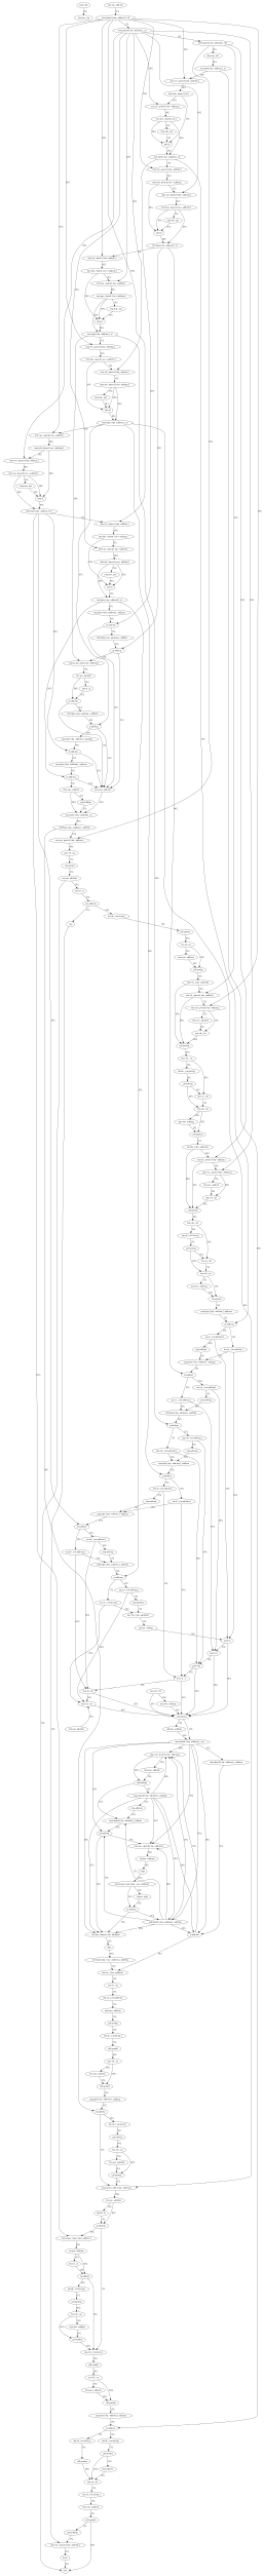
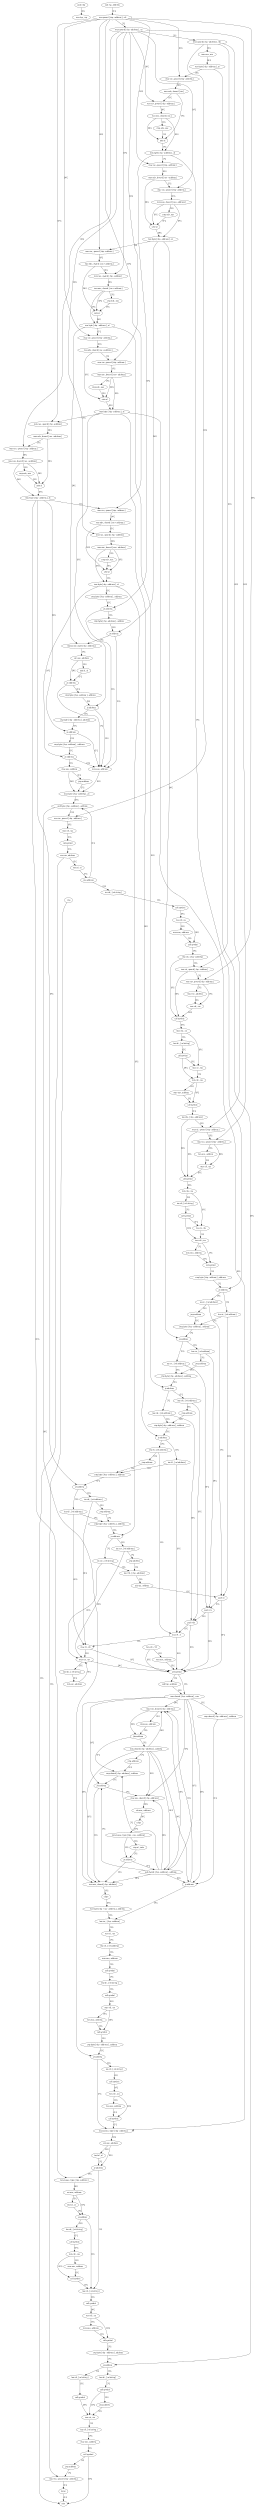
  digraph {
    fontname=Ubuntu
    node [fontname=Ubuntu]
    edge [fontname=Ubuntu]
    n1 [label="push rbp"]
    n2 [label="mov rbp , rsp"]
    n3 [label="sub rsp , address"]
    n4 [label="mov qword [ rbp - address ] , rdi"]
    n5 [label="mov qword [ rbp - address ] , rsi"]
    n6 [label="mov rax , qword [ rbp - address ]"]
    n7 [label="mov rax , qword [ rbp - address ]"]
    n8 [label="mov rax , qword [ rbp - address ]"]
    n9 [label="mov rax , qword [ rbp - address ]"]
    n10 [label="mov rax , qword [ rbp - address ]"]
    n11 [label="mov rax , qword [ rbp - address ]"]
    n12 [label="mov rax , qword [ rbp - address ]"]
    n13 [label="mov qword [ rbp - address ] , rdx"]
    n14 [label="mov rax , qword [ rbp - address ]"]
    n15 [label="mov rax , qword [ rbp - address ]"]
    n16 [label="mov rax , qword [ rbp - address ]"]
    n17 [label="mov rax , qword [ rbp - address ]"]
    n18 [label="mov rax , qword [ rbp - address ]"]
    n19 [label="mov rax , qword [ rbp - address ]"]
    n20 [label="mov rax , qword [ rbp - address ]"]
    n21 [label="mov edx , dword [ rax ]"]
    n22 [label="mov edx , dword [ rax + address ]"]
    n23 [label="mov edx , dword [ rax + address ]"]
    n24 [label="mov edx , dword [ rax + address ]"]
    n25 [label="mov edx , dword [ rax + address ]"]
    n26 [label="mov edx , dword [ rax + address ]"]
    n27 [label="mov ecx , address"]
    n28 [label="mov rdi , rax"]
    n29 [label="mov eax , ecx"]
    n30 [label="mov rsi , qword [ rbp - address ]"]
    n31 [label="mov rsi , qword [ rbp - address ]"]
    n32 [label="mov rax , qword [ rbp - address ]"]
    n33 [label="mov eax , dword [ rax ]"]
    n34 [label="mov eax , dword [ rax + address ]"]
    n35 [label="mov eax , dword [ rax + address ]"]
    n36 [label="mov eax , dword [ rax + address ]"]
    n37 [label="mov eax , dword [ rax + address ]"]
    n38 [label="mov eax , dword [ rax + address ]"]
    n39 [label="mov ecx , address"]
    n40 [label="mov rdi , rax"]
    n41 [label="mov byte [ rbp - address ] , al"]
    n42 [label="call symbol"]
    n43 [label="call symbol"]
    n44 [label="mov rdi , rax"]
    n45 [label="je address"]
    n46 [label="lea rdi , [ rel string ]"]
    n47 [label="lea rdi , [ rel string ]"]
    n48 [label="sete al"]
    n49 [label="mov byte [ rbp - address ] , al"]
    n50 [label="cmp edx , eax"]
    n51 [label="je address"]
    n52 [label="je address"]
    n53 [label="mov eax , address"]
    n54 [label="cmp byte [ rbp - address ] , address"]
    n55 [label="lea rsi , [ rel address ]"]
    n56 [label="lea rsi , [ rel address ]"]
    n57 [label="sete al"]
    n58 [label="mov byte [ rbp - address ] , al"]
    n59 [label="cmp edx , eax"]
    n60 [label="je address"]
    n61 [label="je address"]
    n62 [label="movzx eax , byte [ rbp - address ]"]
    n63 [label="lea rcx , [ rel address ]"]
    n64 [label="lea rcx , [ rel address ]"]
    n65 [label="sete al"]
    n66 [label="mov byte [ rbp - address ] , al"]
    n67 [label="cmp edx , eax"]
    n68 [label="je address"]
    n69 [label="xor eax , address"]
    n70 [label="lea rdx , [ rel address ]"]
    n71 [label="lea rdx , [ rel address ]"]
    n72 [label="sete al"]
    n73 [label="mov byte [ rbp - address ] , al"]
    n74 [label="cmp edx , eax"]
    n75 [label="je address"]
    n76 [label="je address"]
    n77 [label="movzx eax , byte [ rbp - address ]"]
    n78 [label="cmp byte [ rbp - address ] , address"]
    n79 [label="lea r8 , [ rel address ]"]
    n80 [label="lea r8 , [ rel address ]"]
    n81 [label="xor eax , address"]
    n82 [label="sete al"]
    n83 [label="mov byte [ rbp - address ] , al"]
    n84 [label="cmp edx , eax"]
    n85 [label="je address"]
    n86 [label="je address"]
    n87 [label="movzx eax , byte [ rbp - address ]"]
    n88 [label="cmp byte [ rbp - address ] , address"]
    n89 [label="lea rdi , [ rel address ]"]
    n90 [label="lea rdi , [ rel address ]"]
    n91 [label="xor eax , address"]
    n92 [label="sete al"]
    n93 [label="mov byte [ rbp - address ] , al"]
    n94 [label="cmp edx , eax"]
    n95 [label="cmp byte [ rbp - address ] , address"]
    n96 [label="je address"]
    n97 [label="je address"]
    n98 [label="mov eax , address"]
    n99 [label="lea rax , [ rel string ]"]
    n100 [label="lea rax , [ rel address ]"]
    n101 [label="mov byte [ rbp - address ] , al"]
    n102 [label="and byte [ rbp - address ] , address"]
    n103 [label="je address"]
    n104 [label="test al , al"]
    n105 [label="je address"]
    n106 [label=cmp]
    n107 [label="mov rbx , qword [ rbp - address ]"]
    n108 [label=leave]
    n109 [label=retn]
    n110 [label="lea rdi , [ rel string ]"]
    n111 [label="call symbol"]
    n112 [label="mov rdi , rax"]
    n113 [label="mov eax , address"]
    n114 [label="call symbol"]
    n115 [label="lea rdx , [ rbp - address ]"]
    n116 [label="mov rbx , rax"]
    n117 [label="lea rdi , [ rel string ]"]
    n118 [label="mov rsi , rbx"]
    n119 [label="call symbol"]
    n120 [label="mov rdi , rax"]
    n121 [label="mov eax , address"]
    n122 [label="call symbol"]
    n123 [label="lea rdx , [ rbp - address ]"]
    n124 [label="mov rbx , rax"]
    n125 [label="lea rdi , [ rel string ]"]
    n126 [label="mov rsi , rbx"]
    n127 [label="call symbol"]
    n128 [label="mov rdi , rax"]
    n129 [label="mov eax , address"]
    n130 [label="call symbol"]
    n131 [label="cmp byte [ rbp - address ] , address"]
    n132 [label="cmp byte [ rbp - address ] , address"]
    n133 [label="push rsi"]
    n134 [label="jmp address"]
    n135 [label="push rcx"]
    n136 [label="call symbol"]
    n137 [label="cmp byte [ rbp - address ] , address"]
    n138 [label="cmp byte [ rbp - address ] , address"]
    n139 [label="push rdx"]
    n140 [label="jmp address"]
    n141 [label="cmp byte [ rbp - address ] , address"]
    n142 [label="mov r9 , r8"]
    n143 [label="jmp address"]
    n144 [label="jmp address"]
    n145 [label="cmp byte [ rbp - address ] , address"]
    n146 [label="mov r8 , rdi"]
    n147 [label="jmp address"]
    n148 [label="cmp byte [ rbp - address ] , address"]
    n149 [label="mov rcx , rax"]
    n150 [label="jmp address"]
    n151 [label="lea rdi , [ rel string ]"]
    n152 [label="call symbol"]
    n153 [label="xor eax , address"]
    n154 [label="test al , al"]
    n155 [label="jne address"]
    n156 [label="lea r10 , [ rbp - address ]"]
    n157 [label="sub rsp , address"]
+   n158 [label="lea rdx , [ rel string ]"]
    n159 [label="jmp address"]
    n160 [label="lea rax , [ rbp - address ]"]
    n161 [label="mov rsi , rax"]
    n162 [label="lea rdi , [ rel address ]"]
    n163 [label="mov eax , address"]
    n164 [label="call symbol"]
    n165 [label="lea rdi , [ rel string ]"]
    n166 [label="call symbol"]
    n167 [label="mov rdi , rax"]
    n168 [label="mov eax , address"]
    n169 [label="call symbol"]
    n170 [label="cmp byte [ rbp - address ] , address"]
    n171 [label="call symbol"]
    n172 [label="test al , al"]
    n173 [label="je address"]
    n174 [label="mov rdi , rax"]
    n175 [label="mov eax , dword [ rbp - address ]"]
    n176 [label="cmp eax , address"]
    n177 [label="jbe address"]
    n178 [label="cmp dword [ rbp - address ] , address"]
    n179 [label="mov dword [ rbp - address ] , address"]
    n180 [label="jle address"]
    n181 [label="js address"]
    n182 [label="mov eax , dword [ rbp - address ]"]
    n183 [label="mov eax , dword [ rbp - address ]"]
    n184 [label="jmp address"]
    n185 [label="sub dword [ rbp - address ] , address"]
    n186 [label=cdqe]
    n187 [label="sub eax , address"]
    n188 [label="add rsp , address"]
    n189 [label="mov dword [ rbp - address ] , eax"]
    n190 [label="mov esi , address"]
    n191 [label="mov rdi , r10"]
    n192 [label="mov eax , address"]
    n193 [label="cmp dword [ rbp - address ] , address"]
    n194 [label="lea rdi , [ rel string ]"]
    n195 [label="call symbol"]
    n196 [label="mov rdi , rax"]
    n197 [label="test al , al"]
    n198 [label="je address"]
    n199 [label="mov eax , address"]
    n200 [label="call symbol"]
    n201 [label="mov byte [ rbp + rax - address ] , address"]
    n202 [label=cdqe]
    n203 [label="mov eax , address"]
    n204 [label="call symbol"]
    n205 [label="cmp byte [ rbp - address ] , address"]
    n206 [label="call symbol"]
    n207 [label="call symbol"]
    n208 [label="mov rsi , rax"]
    n209 [label="jmp address"]
    n210 [label="lea rdi , [ rel string ]"]
    n211 [label="call symbol"]
    n212 [label="mov rdi , rax"]
    n213 [label="movzx eax , byte [ rbp + rax - address ]"]
    n214 [label="cmp al , sete"]
    n215 [label="je address"]
    n216 [label="lea rdi , [ rel string ]"]
    n217 [label="mov eax , address"]
    n218 [label="mov eax , address"]
    n219 [label="call symbol"]
    n220 [label="call symbol"]
    n221 [label="jmp address"]
    n1 -> n2 [label=CFG]
    n3 -> n4 [label=CFG]
    n4 -> n5 [label=CFG]
    n4 -> n6 [label=DFG]
    n4 -> n7 [label=DFG]
    n4 -> n8 [label=DFG]
    n4 -> n9 [label=DFG]
    n4 -> n10 [label=DFG]
    n4 -> n11 [label=DFG]
    n4 -> n12 [label=DFG]
    n5 -> n13 [label=CFG]
    n5 -> n14 [label=DFG]
    n5 -> n15 [label=DFG]
    n5 -> n16 [label=DFG]
    n5 -> n17 [label=DFG]
    n5 -> n18 [label=DFG]
    n5 -> n19 [label=DFG]
    n5 -> n20 [label=DFG]
    n6 -> n21 [label=DFG]
    n7 -> n22 [label=DFG]
    n8 -> n23 [label=DFG]
    n9 -> n24 [label=DFG]
    n10 -> n25 [label=DFG]
    n11 -> n26 [label=DFG]
    n12 -> n27 [label=CFG]
    n12 -> n28 [label=DFG]
    n13 -> n29 [label=CFG]
    n13 -> n30 [label=DFG]
    n13 -> n31 [label=DFG]
    n13 -> n32 [label=DFG]
    n14 -> n33 [label=DFG]
    n15 -> n34 [label=DFG]
    n16 -> n35 [label=DFG]
    n17 -> n36 [label=DFG]
    n18 -> n37 [label=DFG]
    n19 -> n38 [label=DFG]
    n20 -> n39 [label=CFG]
    n20 -> n40 [label=DFG]
    n21 -> n14 [label=CFG]
    n21 -> n48 [label=DFG]
    n22 -> n15 [label=CFG]
    n22 -> n57 [label=DFG]
    n23 -> n16 [label=CFG]
    n23 -> n65 [label=DFG]
    n24 -> n17 [label=CFG]
    n24 -> n72 [label=DFG]
    n25 -> n18 [label=CFG]
    n25 -> n82 [label=DFG]
    n26 -> n19 [label=CFG]
    n26 -> n92 [label=DFG]
    n27 -> n28 [label=CFG]
    n28 -> n42 [label=DFG]
    n29 -> n41 [label=DFG]
    n30 -> n12 [label=CFG]
    n30 -> n42 [label=DFG]
    n31 -> n20 [label=CFG]
    n31 -> n43 [label=DFG]
    n32 -> n44 [label=DFG]
    n33 -> n48 [label=DFG]
    n33 -> n49 [label=DFG]
    n33 -> n50 [label=CFG]
    n34 -> n57 [label=DFG]
    n34 -> n58 [label=DFG]
    n34 -> n59 [label=CFG]
    n35 -> n65 [label=DFG]
    n35 -> n66 [label=DFG]
    n35 -> n67 [label=CFG]
    n36 -> n72 [label=DFG]
    n36 -> n73 [label=DFG]
    n36 -> n74 [label=CFG]
    n37 -> n82 [label=DFG]
    n37 -> n83 [label=DFG]
    n37 -> n84 [label=CFG]
    n38 -> n92 [label=DFG]
    n38 -> n93 [label=DFG]
    n38 -> n94 [label=CFG]
    n39 -> n40 [label=CFG]
    n40 -> n43 [label=DFG]
    n41 -> n6 [label=CFG]
    n41 -> n45 [label=DFG]
    n42 -> n116 [label=DFG]
    n43 -> n124 [label=DFG]
    n44 -> n152 [label=CFG]
    n45 -> n46 [label=CFG]
    n45 -> n47 [label=CFG]
    n46 -> n206 [label=CFG]
    n47 -> n207 [label=CFG]
    n48 -> n49 [label=DFG]
    n49 -> n7 [label=CFG]
    n49 -> n51 [label=DFG]
    n49 -> n52 [label=DFG]
    n50 -> n48 [label=CFG]
    n51 -> n53 [label=CFG]
    n51 -> n54 [label=CFG]
    n52 -> n55 [label=CFG]
    n52 -> n56 [label=CFG]
    n53 -> n101 [label=DFG]
    n54 -> n60 [label=CFG]
    n55 -> n132 [label=CFG]
    n55 -> n133 [label=DFG]
    n56 -> n133 [label=DFG]
    n56 -> n134 [label=CFG]
    n57 -> n58 [label=DFG]
    n58 -> n8 [label=CFG]
    n58 -> n60 [label=DFG]
    n58 -> n61 [label=DFG]
    n59 -> n57 [label=CFG]
    n60 -> n53 [label=CFG]
    n60 -> n62 [label=CFG]
    n61 -> n63 [label=CFG]
    n61 -> n64 [label=CFG]
    n62 -> n69 [label=DFG]
    n63 -> n135 [label=DFG]
    n63 -> n138 [label=CFG]
    n64 -> n135 [label=DFG]
    n64 -> n140 [label=CFG]
    n65 -> n66 [label=DFG]
    n66 -> n9 [label=CFG]
    n66 -> n62 [label=DFG]
    n66 -> n68 [label=DFG]
    n67 -> n65 [label=CFG]
    n68 -> n70 [label=CFG]
    n68 -> n71 [label=CFG]
    n69 -> n104 [label=CFG]
    n69 -> n105 [label=DFG]
    n70 -> n139 [label=DFG]
    n70 -> n141 [label=CFG]
    n71 -> n139 [label=DFG]
    n71 -> n143 [label=CFG]
    n72 -> n73 [label=DFG]
    n73 -> n10 [label=CFG]
    n73 -> n75 [label=DFG]
    n73 -> n76 [label=DFG]
    n73 -> n77 [label=DFG]
    n74 -> n72 [label=CFG]
    n75 -> n53 [label=CFG]
    n75 -> n78 [label=CFG]
    n76 -> n79 [label=CFG]
    n76 -> n80 [label=CFG]
    n77 -> n81 [label=DFG]
    n78 -> n85 [label=CFG]
    n79 -> n142 [label=DFG]
    n79 -> n145 [label=CFG]
    n80 -> n142 [label=DFG]
    n80 -> n147 [label=CFG]
    n81 -> n172 [label=CFG]
    n81 -> n173 [label=DFG]
    n82 -> n83 [label=DFG]
    n83 -> n11 [label=CFG]
    n83 -> n85 [label=DFG]
    n83 -> n86 [label=DFG]
    n83 -> n87 [label=DFG]
    n84 -> n82 [label=CFG]
    n85 -> n53 [label=CFG]
    n85 -> n88 [label=CFG]
    n86 -> n89 [label=CFG]
    n86 -> n90 [label=CFG]
    n87 -> n91 [label=DFG]
    n88 -> n96 [label=CFG]
    n89 -> n146 [label=DFG]
    n89 -> n148 [label=CFG]
    n90 -> n146 [label=DFG]
    n90 -> n150 [label=CFG]
    n91 -> n197 [label=CFG]
    n91 -> n198 [label=DFG]
    n92 -> n93 [label=DFG]
    n93 -> n95 [label=CFG]
    n93 -> n96 [label=DFG]
    n93 -> n97 [label=DFG]
    n94 -> n92 [label=CFG]
    n95 -> n51 [label=CFG]
    n96 -> n53 [label=CFG]
    n96 -> n98 [label=CFG]
    n97 -> n99 [label=CFG]
    n97 -> n100 [label=CFG]
    n98 -> n101 [label=DFG]
    n98 -> n144 [label=CFG]
    n99 -> n149 [label=DFG]
    n99 -> n156 [label=CFG]
    n100 -> n149 [label=DFG]
    n100 -> n159 [label=CFG]
    n101 -> n102 [label=DFG]
    n102 -> n32 [label=CFG]
    n102 -> n103 [label=DFG]
    n103 -> n77 [label=CFG]
    n103 -> n151 [label=CFG]
    n104 -> n105 [label=CFG]
    n105 -> n53 [label=CFG]
    n105 -> n137 [label=CFG]
    n106 -> n107 [label=CFG]
    n107 -> n108 [label=CFG]
    n108 -> n109 [label=CFG]
    n110 -> n111 [label=CFG]
    n111 -> n112 [label=DFG]
    n112 -> n113 [label=CFG]
    n112 -> n114 [label=DFG]
    n113 -> n114 [label=CFG]
    n114 -> n115 [label=CFG]
    n115 -> n30 [label=CFG]
    n115 -> n42 [label=DFG]
    n116 -> n117 [label=CFG]
    n116 -> n118 [label=DFG]
    n117 -> n119 [label=CFG]
    n118 -> n120 [label=CFG]
    n119 -> n118 [label=CFG]
    n119 -> n120 [label=DFG]
    n120 -> n121 [label=CFG]
    n120 -> n122 [label=DFG]
    n121 -> n122 [label=CFG]
    n122 -> n123 [label=CFG]
    n123 -> n31 [label=CFG]
    n123 -> n43 [label=DFG]
    n124 -> n125 [label=CFG]
    n124 -> n126 [label=DFG]
    n125 -> n127 [label=CFG]
    n126 -> n128 [label=CFG]
    n127 -> n126 [label=CFG]
    n127 -> n128 [label=DFG]
    n128 -> n129 [label=CFG]
    n128 -> n130 [label=DFG]
    n129 -> n130 [label=CFG]
    n130 -> n131 [label=CFG]
    n131 -> n52 [label=CFG]
    n132 -> n61 [label=CFG]
    n133 -> n135 [label=CFG]
    n133 -> n136 [label=DFG]
    n134 -> n132 [label=CFG]
    n135 -> n136 [label=DFG]
    n135 -> n139 [label=CFG]
    n136 -> n188 [label=CFG]
    n136 -> n189 [label=DFG]
    n137 -> n75 [label=CFG]
    n138 -> n68 [label=CFG]
    n139 -> n136 [label=DFG]
    n139 -> n142 [label=CFG]
    n140 -> n138 [label=CFG]
    n141 -> n76 [label=CFG]
    n142 -> n136 [label=DFG]
    n142 -> n146 [label=CFG]
    n143 -> n141 [label=CFG]
    n144 -> n101 [label=CFG]
    n145 -> n86 [label=CFG]
    n146 -> n136 [label=DFG]
    n146 -> n149 [label=CFG]
    n147 -> n145 [label=CFG]
    n148 -> n97 [label=CFG]
    n149 -> n136 [label=DFG]
+   n149 -> n158 [label=CFG]
    n150 -> n148 [label=CFG]
    n151 -> n171 [label=CFG]
    n152 -> n153 [label=CFG]
    n153 -> n109 [label=DFG]
    n153 -> n154 [label=CFG]
    n154 -> n155 [label=CFG]
-   n155 -> n106 [label=CFG]
+   n155 -> n102 [label=CFG]
    n155 -> n110 [label=CFG]
    n156 -> n157 [label=CFG]
    n157 -> n133 [label=CFG]
+   n158 -> n190 [label=CFG]
    n159 -> n156 [label=CFG]
    n160 -> n161 [label=CFG]
    n161 -> n162 [label=CFG]
    n162 -> n163 [label=CFG]
    n163 -> n164 [label=CFG]
    n164 -> n165 [label=CFG]
    n165 -> n166 [label=CFG]
    n166 -> n167 [label=DFG]
    n167 -> n168 [label=CFG]
    n167 -> n169 [label=DFG]
    n168 -> n169 [label=CFG]
    n169 -> n170 [label=CFG]
    n170 -> n103 [label=CFG]
    n171 -> n174 [label=DFG]
    n172 -> n173 [label=CFG]
    n173 -> n87 [label=CFG]
    n173 -> n194 [label=CFG]
    n174 -> n199 [label=CFG]
    n174 -> n200 [label=DFG]
    n175 -> n176 [label=CFG]
    n175 -> n177 [label=DFG]
    n176 -> n177 [label=CFG]
    n177 -> n178 [label=CFG]
    n177 -> n179 [label=CFG]
    n178 -> n180 [label=CFG]
    n179 -> n175 [label=DFG]
    n179 -> n181 [label=DFG]
    n179 -> n182 [label=DFG]
    n179 -> n183 [label=DFG]
    n179 -> n184 [label=CFG]
    n179 -> n185 [label=DFG]
    n180 -> n182 [label=CFG]
    n180 -> n183 [label=CFG]
    n181 -> n160 [label=CFG]
    n181 -> n175 [label=CFG]
    n182 -> n186 [label=DFG]
    n183 -> n187 [label=DFG]
    n184 -> n178 [label=CFG]
    n185 -> n175 [label=DFG]
    n185 -> n178 [label=CFG]
    n185 -> n180 [label=DFG]
    n185 -> n181 [label=DFG]
    n185 -> n182 [label=DFG]
    n185 -> n183 [label=DFG]
    n186 -> n201 [label=DFG]
    n187 -> n202 [label=DFG]
    n188 -> n189 [label=CFG]
    n189 -> n175 [label=DFG]
    n189 -> n180 [label=DFG]
    n189 -> n181 [label=DFG]
    n189 -> n182 [label=DFG]
    n189 -> n183 [label=DFG]
    n189 -> n185 [label=DFG]
    n189 -> n193 [label=CFG]
    n190 -> n149 [label=CFG]
    n191 -> n136 [label=DFG]
    n191 -> n192 [label=CFG]
    n192 -> n136 [label=CFG]
    n193 -> n181 [label=CFG]
    n194 -> n195 [label=CFG]
    n195 -> n196 [label=DFG]
    n196 -> n203 [label=CFG]
    n196 -> n204 [label=DFG]
    n197 -> n198 [label=CFG]
    n198 -> n194 [label=CFG]
    n198 -> n210 [label=CFG]
    n199 -> n200 [label=CFG]
    n200 -> n77 [label=CFG]
    n201 -> n160 [label=CFG]
    n202 -> n213 [label=DFG]
    n203 -> n204 [label=CFG]
    n204 -> n205 [label=CFG]
    n205 -> n45 [label=CFG]
    n206 -> n208 [label=DFG]
    n207 -> n208 [label=DFG]
    n207 -> n209 [label=CFG]
    n208 -> n216 [label=CFG]
    n209 -> n208 [label=CFG]
    n210 -> n211 [label=CFG]
    n211 -> n212 [label=DFG]
    n212 -> n218 [label=CFG]
    n212 -> n219 [label=DFG]
    n213 -> n214 [label=CFG]
    n213 -> n215 [label=DFG]
    n214 -> n215 [label=CFG]
    n215 -> n182 [label=CFG]
    n215 -> n185 [label=CFG]
    n216 -> n217 [label=CFG]
    n217 -> n220 [label=CFG]
    n218 -> n219 [label=CFG]
    n219 -> n194 [label=CFG]
    n220 -> n109 [label=DFG]
    n220 -> n221 [label=CFG]
    n221 -> n107 [label=CFG]
  }
